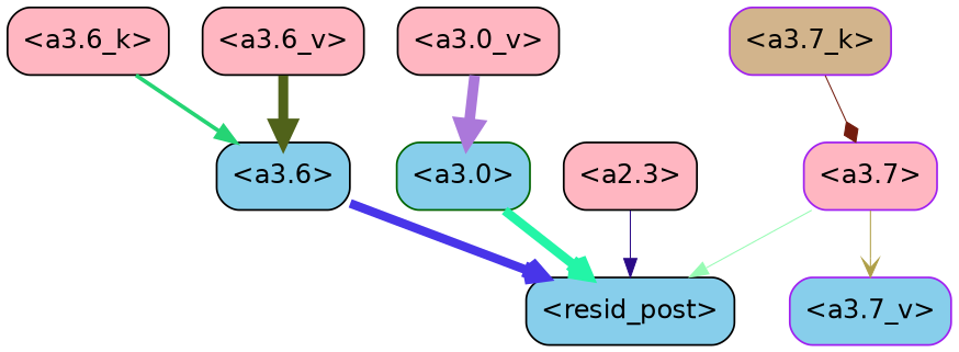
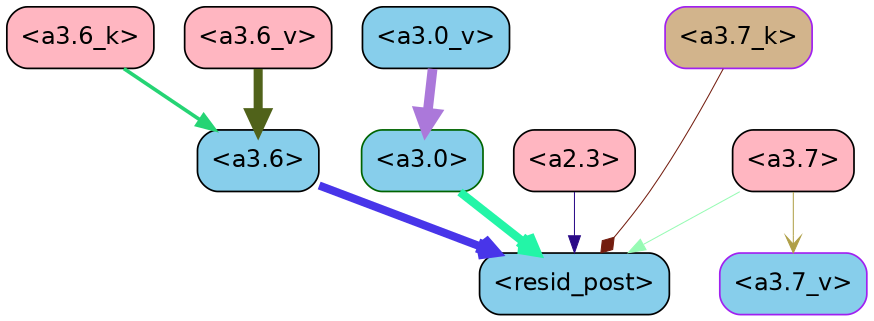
  strict digraph {
    splines=true
    node [color=black fillcolor=lightpink fontname=Helvetica shape=box style="filled, rounded"]
    edge [penwidth=0.6 arrowhead=normal]
-   "<a3.7>" [color=purple]
+   "<a3.7>"
    "<resid_post>" [fillcolor=skyblue]
    "<a3.7_v>" [color=purple fillcolor=skyblue]
    "<a3.6>" [fillcolor=skyblue]
    "<a3.0>" [color=darkgreen fillcolor=skyblue]
    "<a2.3>"
    "<a3.7_k>" [color=purple fillcolor=tan]
    "<a3.6_k>"
    "<a3.6_v>"
-   "<a3.0_v>"
+   "<a3.0_v>" [fillcolor=skyblue]
    "<a3.7>" -> "<resid_post>" [color="#97fbb4" arrowhead=""]
    "<a3.7>" -> "<a3.7_v>" [arrowhead=vee color="#af9f47"]
    "<a3.6>" -> "<resid_post>" [arrowhead=vee color="#4835e9" penwidth=4.751592040061951]
    "<a3.0>" -> "<resid_post>" [arrowhead=vee color="#23f5a7" penwidth=4.904066681861877]
    "<a2.3>" -> "<resid_post>" [color="#2a0a87"]
-   "<a3.7_k>" -> "<a3.7>" [arrowhead=diamond color="#731c0e"]
+   "<a3.7_k>" -> "<resid_post>" [arrowhead=diamond color="#731c0e"]
    "<a3.6_k>" -> "<a3.6>" [color="#25d474" penwidth=2.13908451795578]
    "<a3.6_v>" -> "<a3.6>" [color="#50621a" penwidth=5.297133803367615]
    "<a3.0_v>" -> "<a3.0>" [color="#ab78da" penwidth=5.680712580680847]
  }
